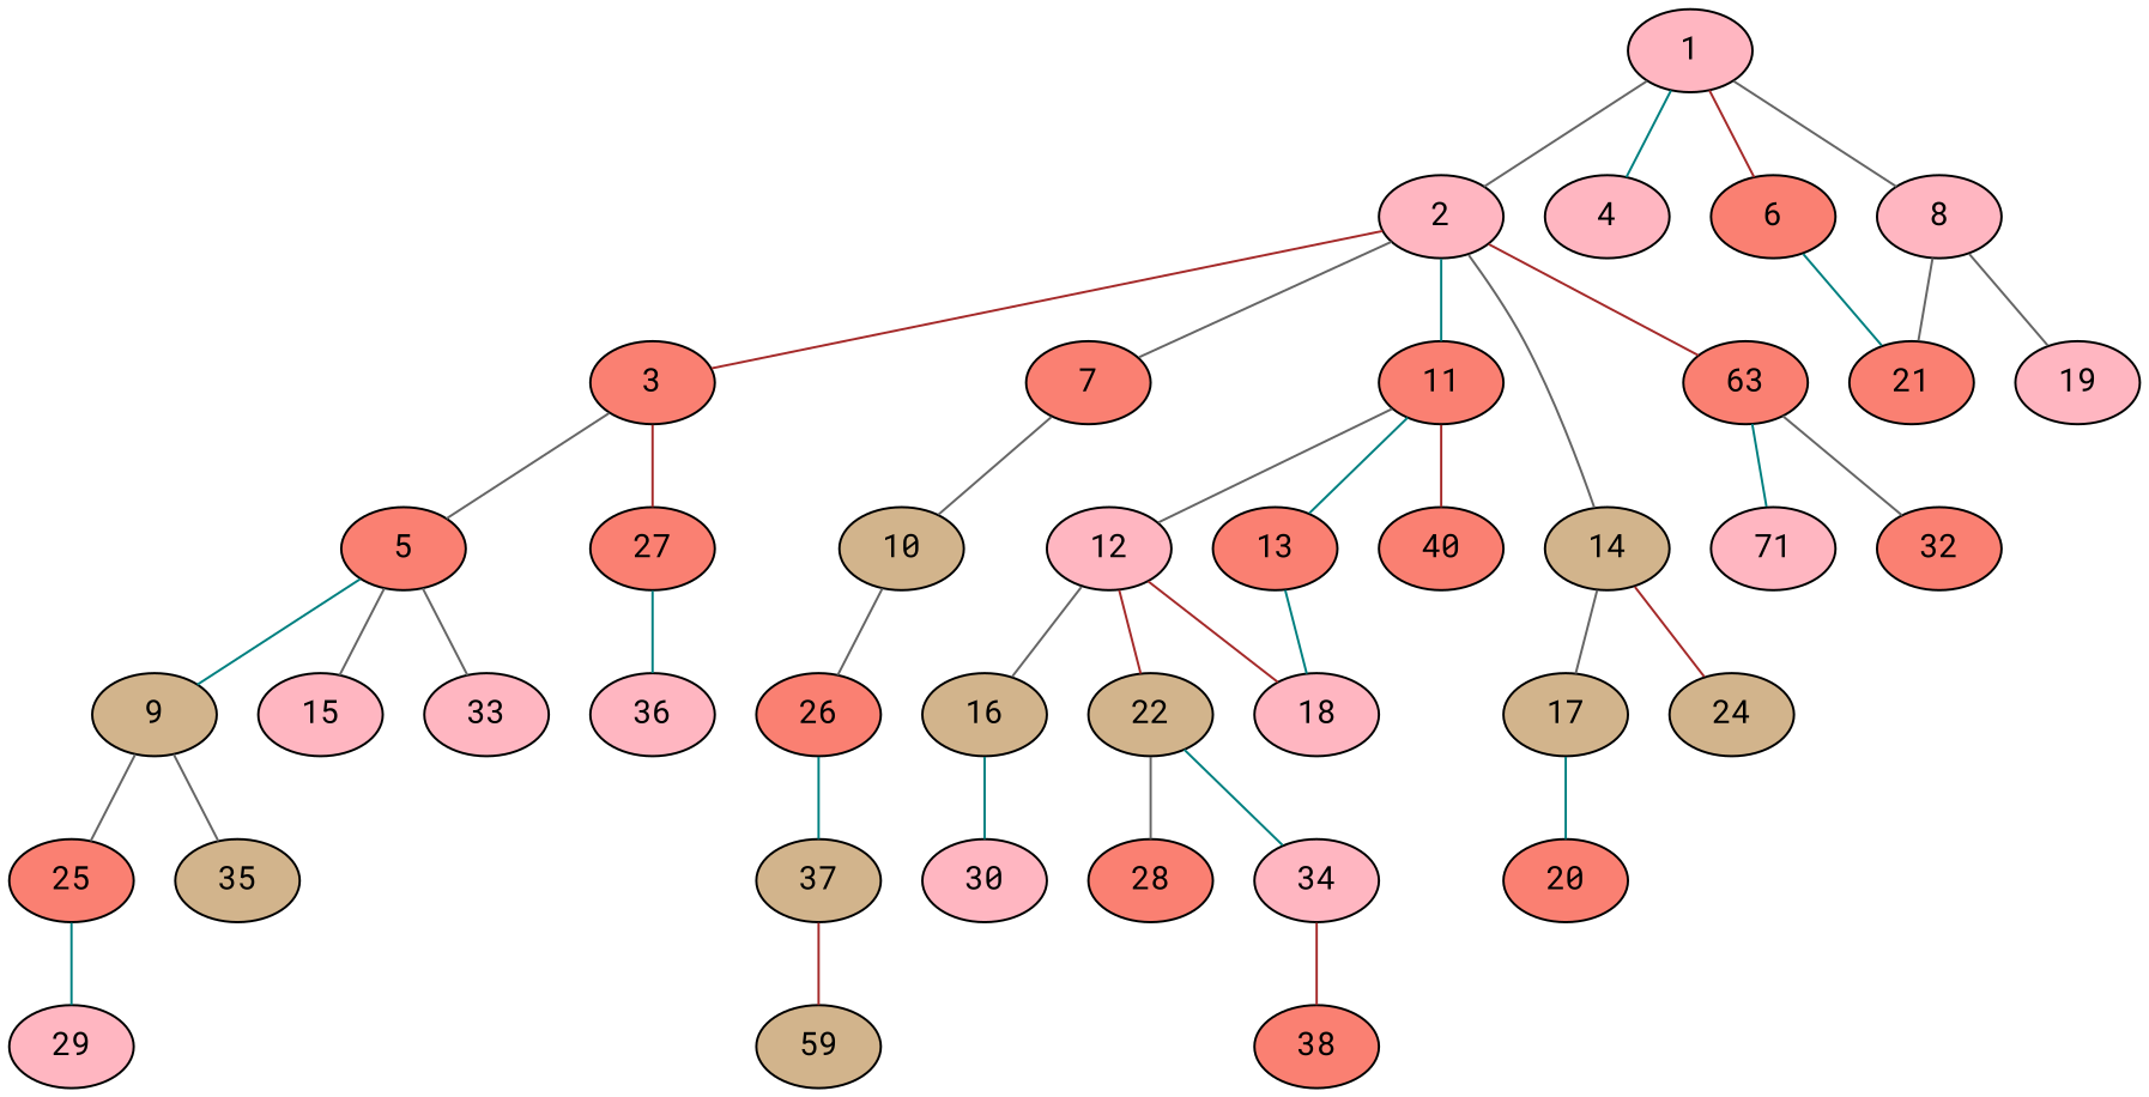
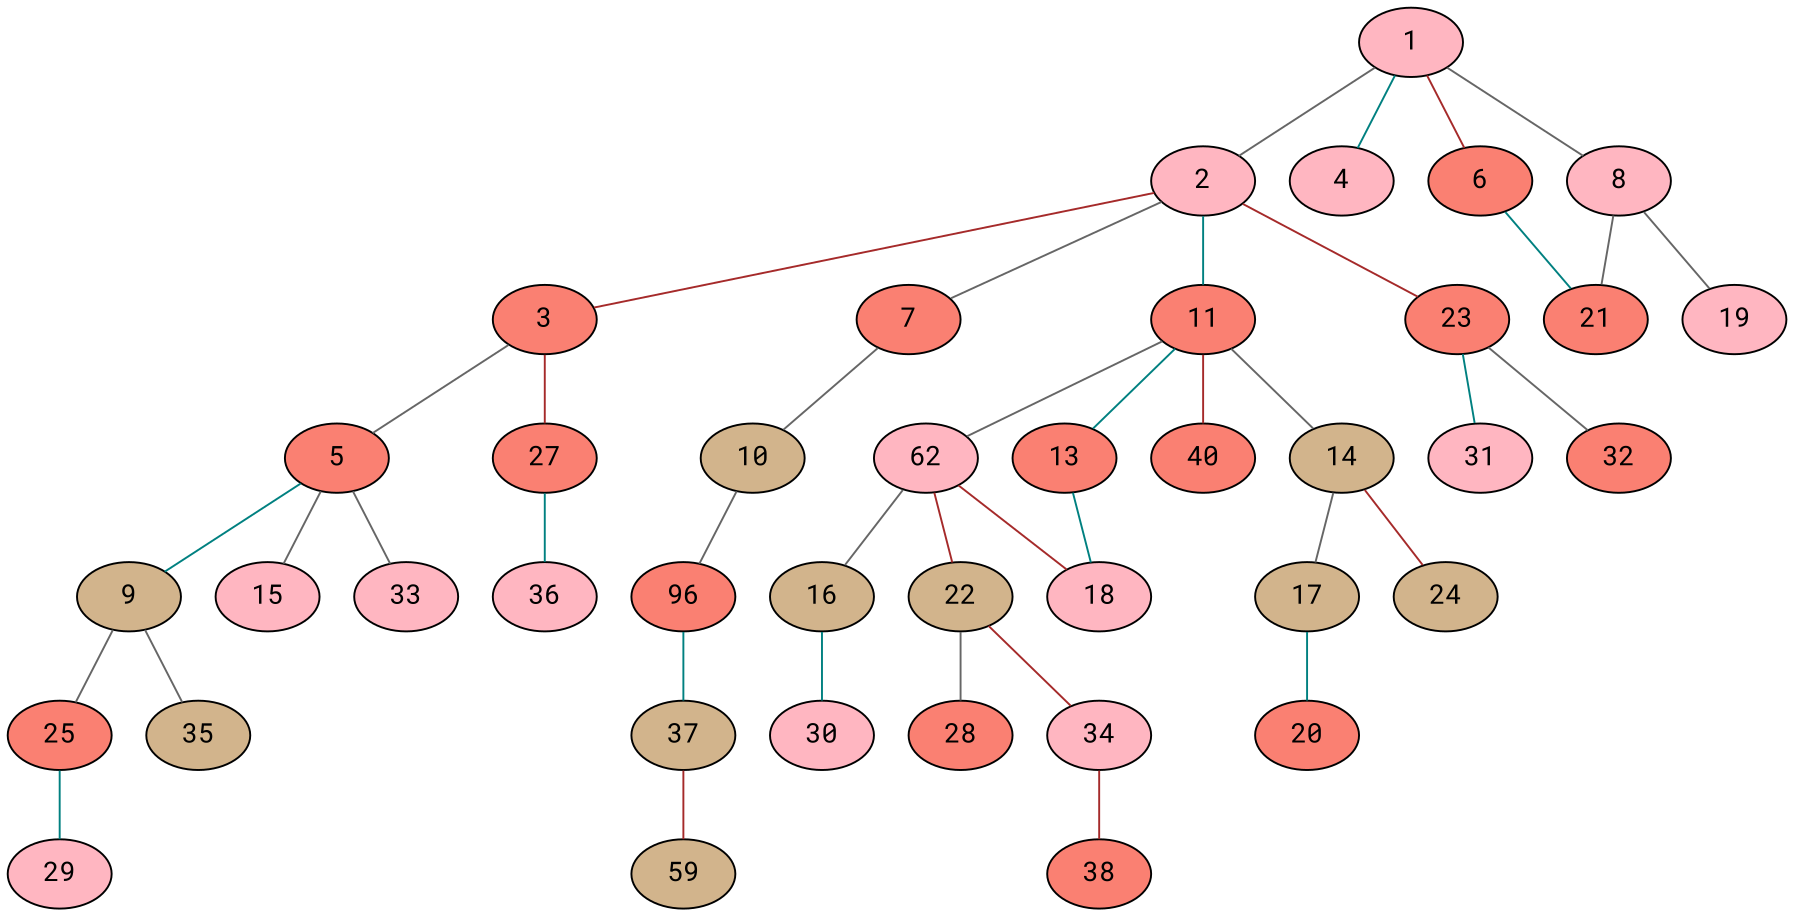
  graph {
    fontname="Roboto Mono"
    node [fillcolor=salmon fontname="Roboto Mono" style=filled]
    edge [color=gray40 fontname="Roboto Mono"]
    1 [fillcolor=lightpink]
    2 [fillcolor=lightpink]
    4 [fillcolor=lightpink]
    6
    8 [fillcolor=lightpink]
    3
    7
    11
-   23 [label=63]
+   23
    21
    19 [fillcolor=lightpink]
    5
    27
    10 [fillcolor=tan]
-   12 [fillcolor=lightpink]
+   12 [fillcolor=lightpink label=62]
    13
    14 [fillcolor=tan]
    40
-   31 [fillcolor=lightpink label=71]
+   31 [fillcolor=lightpink]
    32
    9 [fillcolor=tan]
    15 [fillcolor=lightpink]
    33 [fillcolor=lightpink]
    36 [fillcolor=lightpink]
-   26
+   26 [label=96]
    16 [fillcolor=tan]
    18 [fillcolor=lightpink]
    22 [fillcolor=tan]
    17 [fillcolor=tan]
    24 [fillcolor=tan]
    25
    35 [fillcolor=tan]
    29 [fillcolor=lightpink]
    37 [fillcolor=tan]
    n35 [fillcolor=tan label=59]
    30 [fillcolor=lightpink]
    28
    34 [fillcolor=lightpink]
    20
    38
    1 -- 2
    1 -- 4 [color=teal]
    1 -- 6 [color=brown]
    1 -- 8
    2 -- 3 [color=brown]
    2 -- 7
    2 -- 11 [color=teal]
    2 -- 23 [color=brown]
    6 -- 21 [color=teal]
    8 -- 21
    8 -- 19
    3 -- 5
    3 -- 27 [color=brown]
    7 -- 10
    11 -- 12
    11 -- 13 [color=teal]
-   2 -- 14
+   11 -- 14
    11 -- 40 [color=brown]
    23 -- 31 [color=teal]
    23 -- 32
    5 -- 9 [color=teal]
    5 -- 15
    5 -- 33
    27 -- 36 [color=teal]
    10 -- 26
    12 -- 16
    12 -- 18 [color=brown]
    12 -- 22 [color=brown]
    13 -- 18 [color=teal]
    14 -- 17
    14 -- 24 [color=brown]
    9 -- 25
    9 -- 35
    26 -- 37 [color=teal]
    16 -- 30 [color=teal]
    22 -- 28
-   22 -- 34 [color=teal]
+   22 -- 34 [color=brown]
    17 -- 20 [color=teal]
    25 -- 29 [color=teal]
    37 -- n35 [color=brown]
    34 -- 38 [color=brown]
  }
